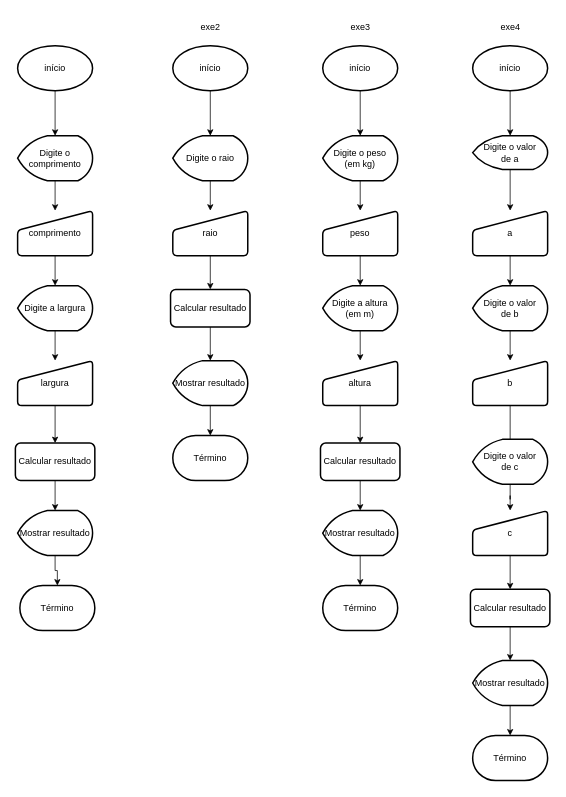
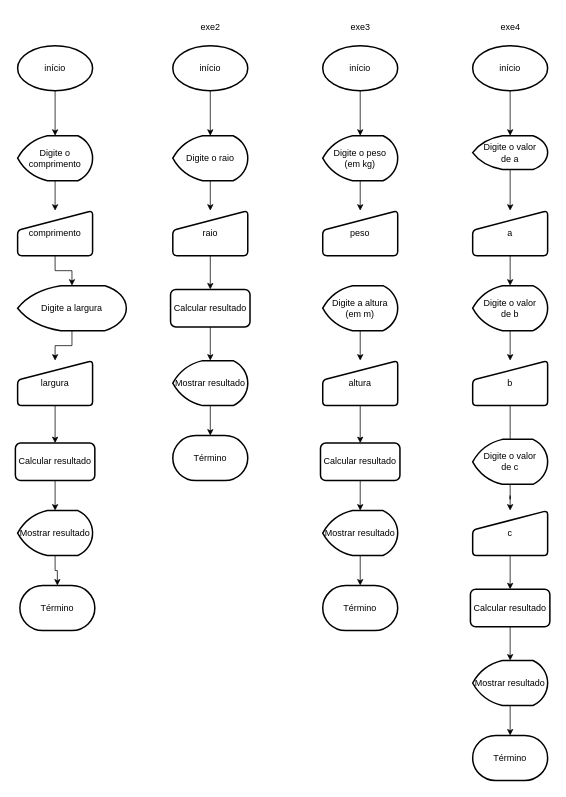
  <mxCell id="0" />
  <mxCell id="1" parent="0" />
  <mxCell id="2" value="" style="edgeStyle=orthogonalEdgeStyle;rounded=0;orthogonalLoop=1;jettySize=auto;html=1;" edge="1" parent="1" source="3" target="5"><mxGeometry relative="1" as="geometry" /></mxCell>
  <mxCell id="3" value="&lt;div&gt;início&lt;/div&gt;" style="strokeWidth=2;html=1;shape=mxgraph.flowchart.start_1;whiteSpace=wrap;" vertex="1" parent="1"><mxGeometry x="23" y="60" width="100" height="60" as="geometry" /></mxCell>
  <mxCell id="4" value="" style="edgeStyle=orthogonalEdgeStyle;rounded=0;orthogonalLoop=1;jettySize=auto;html=1;" edge="1" parent="1" source="5" target="7"><mxGeometry relative="1" as="geometry" /></mxCell>
  <mxCell id="5" value="Digite o comprimento" style="strokeWidth=2;html=1;shape=mxgraph.flowchart.display;whiteSpace=wrap;" vertex="1" parent="1"><mxGeometry x="23" y="180" width="100" height="60" as="geometry" /></mxCell>
  <mxCell id="6" value="" style="edgeStyle=orthogonalEdgeStyle;rounded=0;orthogonalLoop=1;jettySize=auto;html=1;" edge="1" parent="1" source="7" target="9"><mxGeometry relative="1" as="geometry" /></mxCell>
  <mxCell id="7" value="comprimento" style="html=1;strokeWidth=2;shape=manualInput;whiteSpace=wrap;rounded=1;size=26;arcSize=11;" vertex="1" parent="1"><mxGeometry x="23" y="280" width="100" height="60" as="geometry" /></mxCell>
  <mxCell id="8" value="" style="edgeStyle=orthogonalEdgeStyle;rounded=0;orthogonalLoop=1;jettySize=auto;html=1;" edge="1" parent="1" source="9" target="11"><mxGeometry relative="1" as="geometry" /></mxCell>
- <mxCell id="9" value="Digite a largura" style="strokeWidth=2;html=1;shape=mxgraph.flowchart.display;whiteSpace=wrap;" vertex="1" parent="1"><mxGeometry x="23" y="380" width="100" height="60" as="geometry" /></mxCell>
+ <mxCell id="9" value="Digite a largura" style="strokeWidth=2;html=1;shape=mxgraph.flowchart.display;whiteSpace=wrap;" vertex="1" parent="1"><mxGeometry x="23" y="380" width="145" height="60" as="geometry" /></mxCell>
  <mxCell id="10" value="" style="edgeStyle=orthogonalEdgeStyle;rounded=0;orthogonalLoop=1;jettySize=auto;html=1;" edge="1" parent="1" source="11" target="13"><mxGeometry relative="1" as="geometry" /></mxCell>
  <mxCell id="11" value="largura" style="html=1;strokeWidth=2;shape=manualInput;whiteSpace=wrap;rounded=1;size=26;arcSize=11;" vertex="1" parent="1"><mxGeometry x="23" y="480" width="100" height="60" as="geometry" /></mxCell>
  <mxCell id="12" value="" style="edgeStyle=orthogonalEdgeStyle;rounded=0;orthogonalLoop=1;jettySize=auto;html=1;" edge="1" parent="1" source="13" target="16"><mxGeometry relative="1" as="geometry" /></mxCell>
  <mxCell id="13" value="Calcular resultado" style="rounded=1;whiteSpace=wrap;html=1;absoluteArcSize=1;arcSize=14;strokeWidth=2;" vertex="1" parent="1"><mxGeometry x="20" y="590" width="106" height="50" as="geometry" /></mxCell>
  <mxCell id="14" value="Término" style="strokeWidth=2;html=1;shape=mxgraph.flowchart.terminator;whiteSpace=wrap;" vertex="1" parent="1"><mxGeometry x="26" y="780" width="100" height="60" as="geometry" /></mxCell>
  <mxCell id="15" value="" style="edgeStyle=orthogonalEdgeStyle;rounded=0;orthogonalLoop=1;jettySize=auto;html=1;" edge="1" parent="1" source="16" target="14"><mxGeometry relative="1" as="geometry" /></mxCell>
  <mxCell id="16" value="Mostrar resultado" style="strokeWidth=2;html=1;shape=mxgraph.flowchart.display;whiteSpace=wrap;" vertex="1" parent="1"><mxGeometry x="23" y="680" width="100" height="60" as="geometry" /></mxCell>
  <mxCell id="17" value="" style="edgeStyle=orthogonalEdgeStyle;rounded=0;orthogonalLoop=1;jettySize=auto;html=1;" edge="1" parent="1" source="18" target="20"><mxGeometry relative="1" as="geometry" /></mxCell>
  <mxCell id="18" value="&lt;div&gt;início&lt;/div&gt;" style="strokeWidth=2;html=1;shape=mxgraph.flowchart.start_1;whiteSpace=wrap;" vertex="1" parent="1"><mxGeometry x="230" y="60" width="100" height="60" as="geometry" /></mxCell>
  <mxCell id="19" value="" style="edgeStyle=orthogonalEdgeStyle;rounded=0;orthogonalLoop=1;jettySize=auto;html=1;" edge="1" parent="1" source="20" target="22"><mxGeometry relative="1" as="geometry" /></mxCell>
  <mxCell id="20" value="Digite o raio" style="strokeWidth=2;html=1;shape=mxgraph.flowchart.display;whiteSpace=wrap;" vertex="1" parent="1"><mxGeometry x="230" y="180" width="100" height="60" as="geometry" /></mxCell>
  <mxCell id="21" value="" style="edgeStyle=orthogonalEdgeStyle;rounded=0;orthogonalLoop=1;jettySize=auto;html=1;" edge="1" parent="1" source="22" target="24"><mxGeometry relative="1" as="geometry" /></mxCell>
  <mxCell id="22" value="&lt;div&gt;raio&lt;/div&gt;" style="html=1;strokeWidth=2;shape=manualInput;whiteSpace=wrap;rounded=1;size=26;arcSize=11;" vertex="1" parent="1"><mxGeometry x="230" y="280" width="100" height="60" as="geometry" /></mxCell>
  <mxCell id="23" value="" style="edgeStyle=orthogonalEdgeStyle;rounded=0;orthogonalLoop=1;jettySize=auto;html=1;" edge="1" parent="1" source="24" target="26"><mxGeometry relative="1" as="geometry" /></mxCell>
  <mxCell id="24" value="Calcular resultado" style="rounded=1;whiteSpace=wrap;html=1;absoluteArcSize=1;arcSize=14;strokeWidth=2;" vertex="1" parent="1"><mxGeometry x="227" y="385" width="106" height="50" as="geometry" /></mxCell>
  <mxCell id="25" value="" style="edgeStyle=orthogonalEdgeStyle;rounded=0;orthogonalLoop=1;jettySize=auto;html=1;" edge="1" parent="1" source="26" target="27"><mxGeometry relative="1" as="geometry" /></mxCell>
  <mxCell id="26" value="Mostrar resultado" style="strokeWidth=2;html=1;shape=mxgraph.flowchart.display;whiteSpace=wrap;" vertex="1" parent="1"><mxGeometry x="230" y="480" width="100" height="60" as="geometry" /></mxCell>
  <mxCell id="27" value="Término" style="strokeWidth=2;html=1;shape=mxgraph.flowchart.terminator;whiteSpace=wrap;" vertex="1" parent="1"><mxGeometry x="230" y="580" width="100" height="60" as="geometry" /></mxCell>
  <mxCell id="28" value="exe2" style="text;html=1;align=center;verticalAlign=middle;resizable=0;points=[];autosize=1;strokeColor=none;fillColor=none;" vertex="1" parent="1"><mxGeometry x="255" width="50" height="30" as="geometry" y="20" /></mxCell>
  <mxCell id="29" value="" style="edgeStyle=orthogonalEdgeStyle;rounded=0;orthogonalLoop=1;jettySize=auto;html=1;" edge="1" parent="1" source="30" target="32"><mxGeometry relative="1" as="geometry" /></mxCell>
  <mxCell id="30" value="&lt;div&gt;início&lt;/div&gt;" style="strokeWidth=2;html=1;shape=mxgraph.flowchart.start_1;whiteSpace=wrap;" vertex="1" parent="1"><mxGeometry x="430" y="60" width="100" height="60" as="geometry" /></mxCell>
  <mxCell id="31" value="" style="edgeStyle=orthogonalEdgeStyle;rounded=0;orthogonalLoop=1;jettySize=auto;html=1;" edge="1" parent="1" source="32" target="35"><mxGeometry relative="1" as="geometry" /></mxCell>
  <mxCell id="32" value="&lt;div&gt;Digite o peso&lt;/div&gt;&lt;div&gt;(em kg)&lt;/div&gt;" style="strokeWidth=2;html=1;shape=mxgraph.flowchart.display;whiteSpace=wrap;" vertex="1" parent="1"><mxGeometry x="430" y="180" width="100" height="60" as="geometry" /></mxCell>
  <mxCell id="33" value="exe3" style="text;html=1;align=center;verticalAlign=middle;resizable=0;points=[];autosize=1;strokeColor=none;fillColor=none;" vertex="1" parent="1"><mxGeometry x="455" width="50" height="30" as="geometry" y="20" /></mxCell>
- <mxCell id="34" value="" style="edgeStyle=orthogonalEdgeStyle;rounded=0;orthogonalLoop=1;jettySize=auto;html=1;" edge="1" parent="1" source="35" target="37"><mxGeometry relative="1" as="geometry" /></mxCell>
  <mxCell id="35" value="peso" style="html=1;strokeWidth=2;shape=manualInput;whiteSpace=wrap;rounded=1;size=26;arcSize=11;" vertex="1" parent="1"><mxGeometry x="430" y="280" width="100" height="60" as="geometry" /></mxCell>
  <mxCell id="36" value="" style="edgeStyle=orthogonalEdgeStyle;rounded=0;orthogonalLoop=1;jettySize=auto;html=1;" edge="1" parent="1" source="37" target="39"><mxGeometry relative="1" as="geometry" /></mxCell>
  <mxCell id="37" value="&lt;div&gt;Digite a altura&lt;/div&gt;&lt;div&gt;(em m)&lt;br&gt;&lt;/div&gt;" style="strokeWidth=2;html=1;shape=mxgraph.flowchart.display;whiteSpace=wrap;" vertex="1" parent="1"><mxGeometry x="430" y="380" width="100" height="60" as="geometry" /></mxCell>
  <mxCell id="38" value="" style="edgeStyle=orthogonalEdgeStyle;rounded=0;orthogonalLoop=1;jettySize=auto;html=1;" edge="1" parent="1" source="39" target="41"><mxGeometry relative="1" as="geometry" /></mxCell>
  <mxCell id="39" value="altura" style="html=1;strokeWidth=2;shape=manualInput;whiteSpace=wrap;rounded=1;size=26;arcSize=11;" vertex="1" parent="1"><mxGeometry x="430" y="480" width="100" height="60" as="geometry" /></mxCell>
  <mxCell id="40" value="" style="edgeStyle=orthogonalEdgeStyle;rounded=0;orthogonalLoop=1;jettySize=auto;html=1;" edge="1" parent="1" source="41" target="43"><mxGeometry relative="1" as="geometry" /></mxCell>
  <mxCell id="41" value="Calcular resultado" style="rounded=1;whiteSpace=wrap;html=1;absoluteArcSize=1;arcSize=14;strokeWidth=2;" vertex="1" parent="1"><mxGeometry x="427" y="590" width="106" height="50" as="geometry" /></mxCell>
  <mxCell id="42" value="" style="edgeStyle=orthogonalEdgeStyle;rounded=0;orthogonalLoop=1;jettySize=auto;html=1;" edge="1" parent="1" source="43" target="44"><mxGeometry relative="1" as="geometry" /></mxCell>
  <mxCell id="43" value="Mostrar resultado" style="strokeWidth=2;html=1;shape=mxgraph.flowchart.display;whiteSpace=wrap;" vertex="1" parent="1"><mxGeometry x="430" y="680" width="100" height="60" as="geometry" /></mxCell>
  <mxCell id="44" value="Término" style="strokeWidth=2;html=1;shape=mxgraph.flowchart.terminator;whiteSpace=wrap;" vertex="1" parent="1"><mxGeometry x="430" y="780" width="100" height="60" as="geometry" /></mxCell>
  <mxCell id="45" value="" style="edgeStyle=orthogonalEdgeStyle;rounded=0;orthogonalLoop=1;jettySize=auto;html=1;" edge="1" parent="1" source="46" target="49"><mxGeometry relative="1" as="geometry" /></mxCell>
  <mxCell id="46" value="&lt;div&gt;início&lt;/div&gt;" style="strokeWidth=2;html=1;shape=mxgraph.flowchart.start_1;whiteSpace=wrap;" vertex="1" parent="1"><mxGeometry x="630" y="60" width="100" height="60" as="geometry" /></mxCell>
  <mxCell id="47" value="exe4" style="text;html=1;align=center;verticalAlign=middle;resizable=0;points=[];autosize=1;strokeColor=none;fillColor=none;" vertex="1" parent="1"><mxGeometry x="655" width="50" height="30" as="geometry" y="20" /></mxCell>
  <mxCell id="48" value="" style="edgeStyle=orthogonalEdgeStyle;rounded=0;orthogonalLoop=1;jettySize=auto;html=1;" edge="1" parent="1" source="49" target="51"><mxGeometry relative="1" as="geometry" /></mxCell>
  <mxCell id="49" value="&lt;div&gt;Digite o valor&lt;/div&gt;&lt;div&gt;de a&lt;/div&gt;" style="strokeWidth=2;html=1;shape=mxgraph.flowchart.display;whiteSpace=wrap;" vertex="1" parent="1"><mxGeometry x="630" y="180" width="100" height="45" as="geometry" /></mxCell>
  <mxCell id="50" value="" style="edgeStyle=orthogonalEdgeStyle;rounded=0;orthogonalLoop=1;jettySize=auto;html=1;" edge="1" parent="1" source="51" target="53"><mxGeometry relative="1" as="geometry" /></mxCell>
  <mxCell id="51" value="a" style="html=1;strokeWidth=2;shape=manualInput;whiteSpace=wrap;rounded=1;size=26;arcSize=11;" vertex="1" parent="1"><mxGeometry x="630" y="280" width="100" height="60" as="geometry" /></mxCell>
  <mxCell id="52" value="" style="edgeStyle=orthogonalEdgeStyle;rounded=0;orthogonalLoop=1;jettySize=auto;html=1;" edge="1" parent="1" source="53" target="55"><mxGeometry relative="1" as="geometry" /></mxCell>
  <mxCell id="53" value="&lt;div&gt;Digite o valor&lt;/div&gt;&lt;div&gt;de b&lt;/div&gt;" style="strokeWidth=2;html=1;shape=mxgraph.flowchart.display;whiteSpace=wrap;" vertex="1" parent="1"><mxGeometry x="630" y="380" width="100" height="60" as="geometry" /></mxCell>
  <mxCell id="54" value="" style="edgeStyle=orthogonalEdgeStyle;rounded=0;orthogonalLoop=1;jettySize=auto;html=1;endArrow=none;" edge="1" parent="1" source="55" target="57"><mxGeometry relative="1" as="geometry" /></mxCell>
  <mxCell id="55" value="b" style="html=1;strokeWidth=2;shape=manualInput;whiteSpace=wrap;rounded=1;size=26;arcSize=11;" vertex="1" parent="1"><mxGeometry x="630" y="480" width="100" height="60" as="geometry" /></mxCell>
  <mxCell id="56" value="" style="edgeStyle=orthogonalEdgeStyle;rounded=0;orthogonalLoop=1;jettySize=auto;html=1;" edge="1" parent="1" source="57" target="59"><mxGeometry relative="1" as="geometry" /></mxCell>
  <mxCell id="57" value="&lt;div&gt;Digite o valor&lt;/div&gt;&lt;div&gt;de c&lt;br&gt;&lt;/div&gt;" style="strokeWidth=2;html=1;shape=mxgraph.flowchart.display;whiteSpace=wrap;" vertex="1" parent="1"><mxGeometry x="630" y="585" width="100" height="60" as="geometry" /></mxCell>
  <mxCell id="58" value="" style="edgeStyle=orthogonalEdgeStyle;rounded=0;orthogonalLoop=1;jettySize=auto;html=1;" edge="1" parent="1" source="59" target="62"><mxGeometry relative="1" as="geometry" /></mxCell>
  <mxCell id="59" value="c" style="html=1;strokeWidth=2;shape=manualInput;whiteSpace=wrap;rounded=1;size=26;arcSize=11;" vertex="1" parent="1"><mxGeometry x="630" y="680" width="100" height="60" as="geometry" /></mxCell>
  <mxCell id="60" value="Término" style="strokeWidth=2;html=1;shape=mxgraph.flowchart.terminator;whiteSpace=wrap;" vertex="1" parent="1"><mxGeometry x="630" y="980" width="100" height="60" as="geometry" /></mxCell>
  <mxCell id="61" value="" style="edgeStyle=orthogonalEdgeStyle;rounded=0;orthogonalLoop=1;jettySize=auto;html=1;" edge="1" parent="1" source="62" target="64"><mxGeometry relative="1" as="geometry" /></mxCell>
  <mxCell id="62" value="Calcular resultado" style="rounded=1;whiteSpace=wrap;html=1;absoluteArcSize=1;arcSize=14;strokeWidth=2;" vertex="1" parent="1"><mxGeometry x="627" y="785" width="106" height="50" as="geometry" /></mxCell>
  <mxCell id="63" value="" style="edgeStyle=orthogonalEdgeStyle;rounded=0;orthogonalLoop=1;jettySize=auto;html=1;" edge="1" parent="1" source="64" target="60"><mxGeometry relative="1" as="geometry" /></mxCell>
  <mxCell id="64" value="Mostrar resultado" style="strokeWidth=2;html=1;shape=mxgraph.flowchart.display;whiteSpace=wrap;" vertex="1" parent="1"><mxGeometry x="630" y="880" width="100" height="60" as="geometry" /></mxCell>
